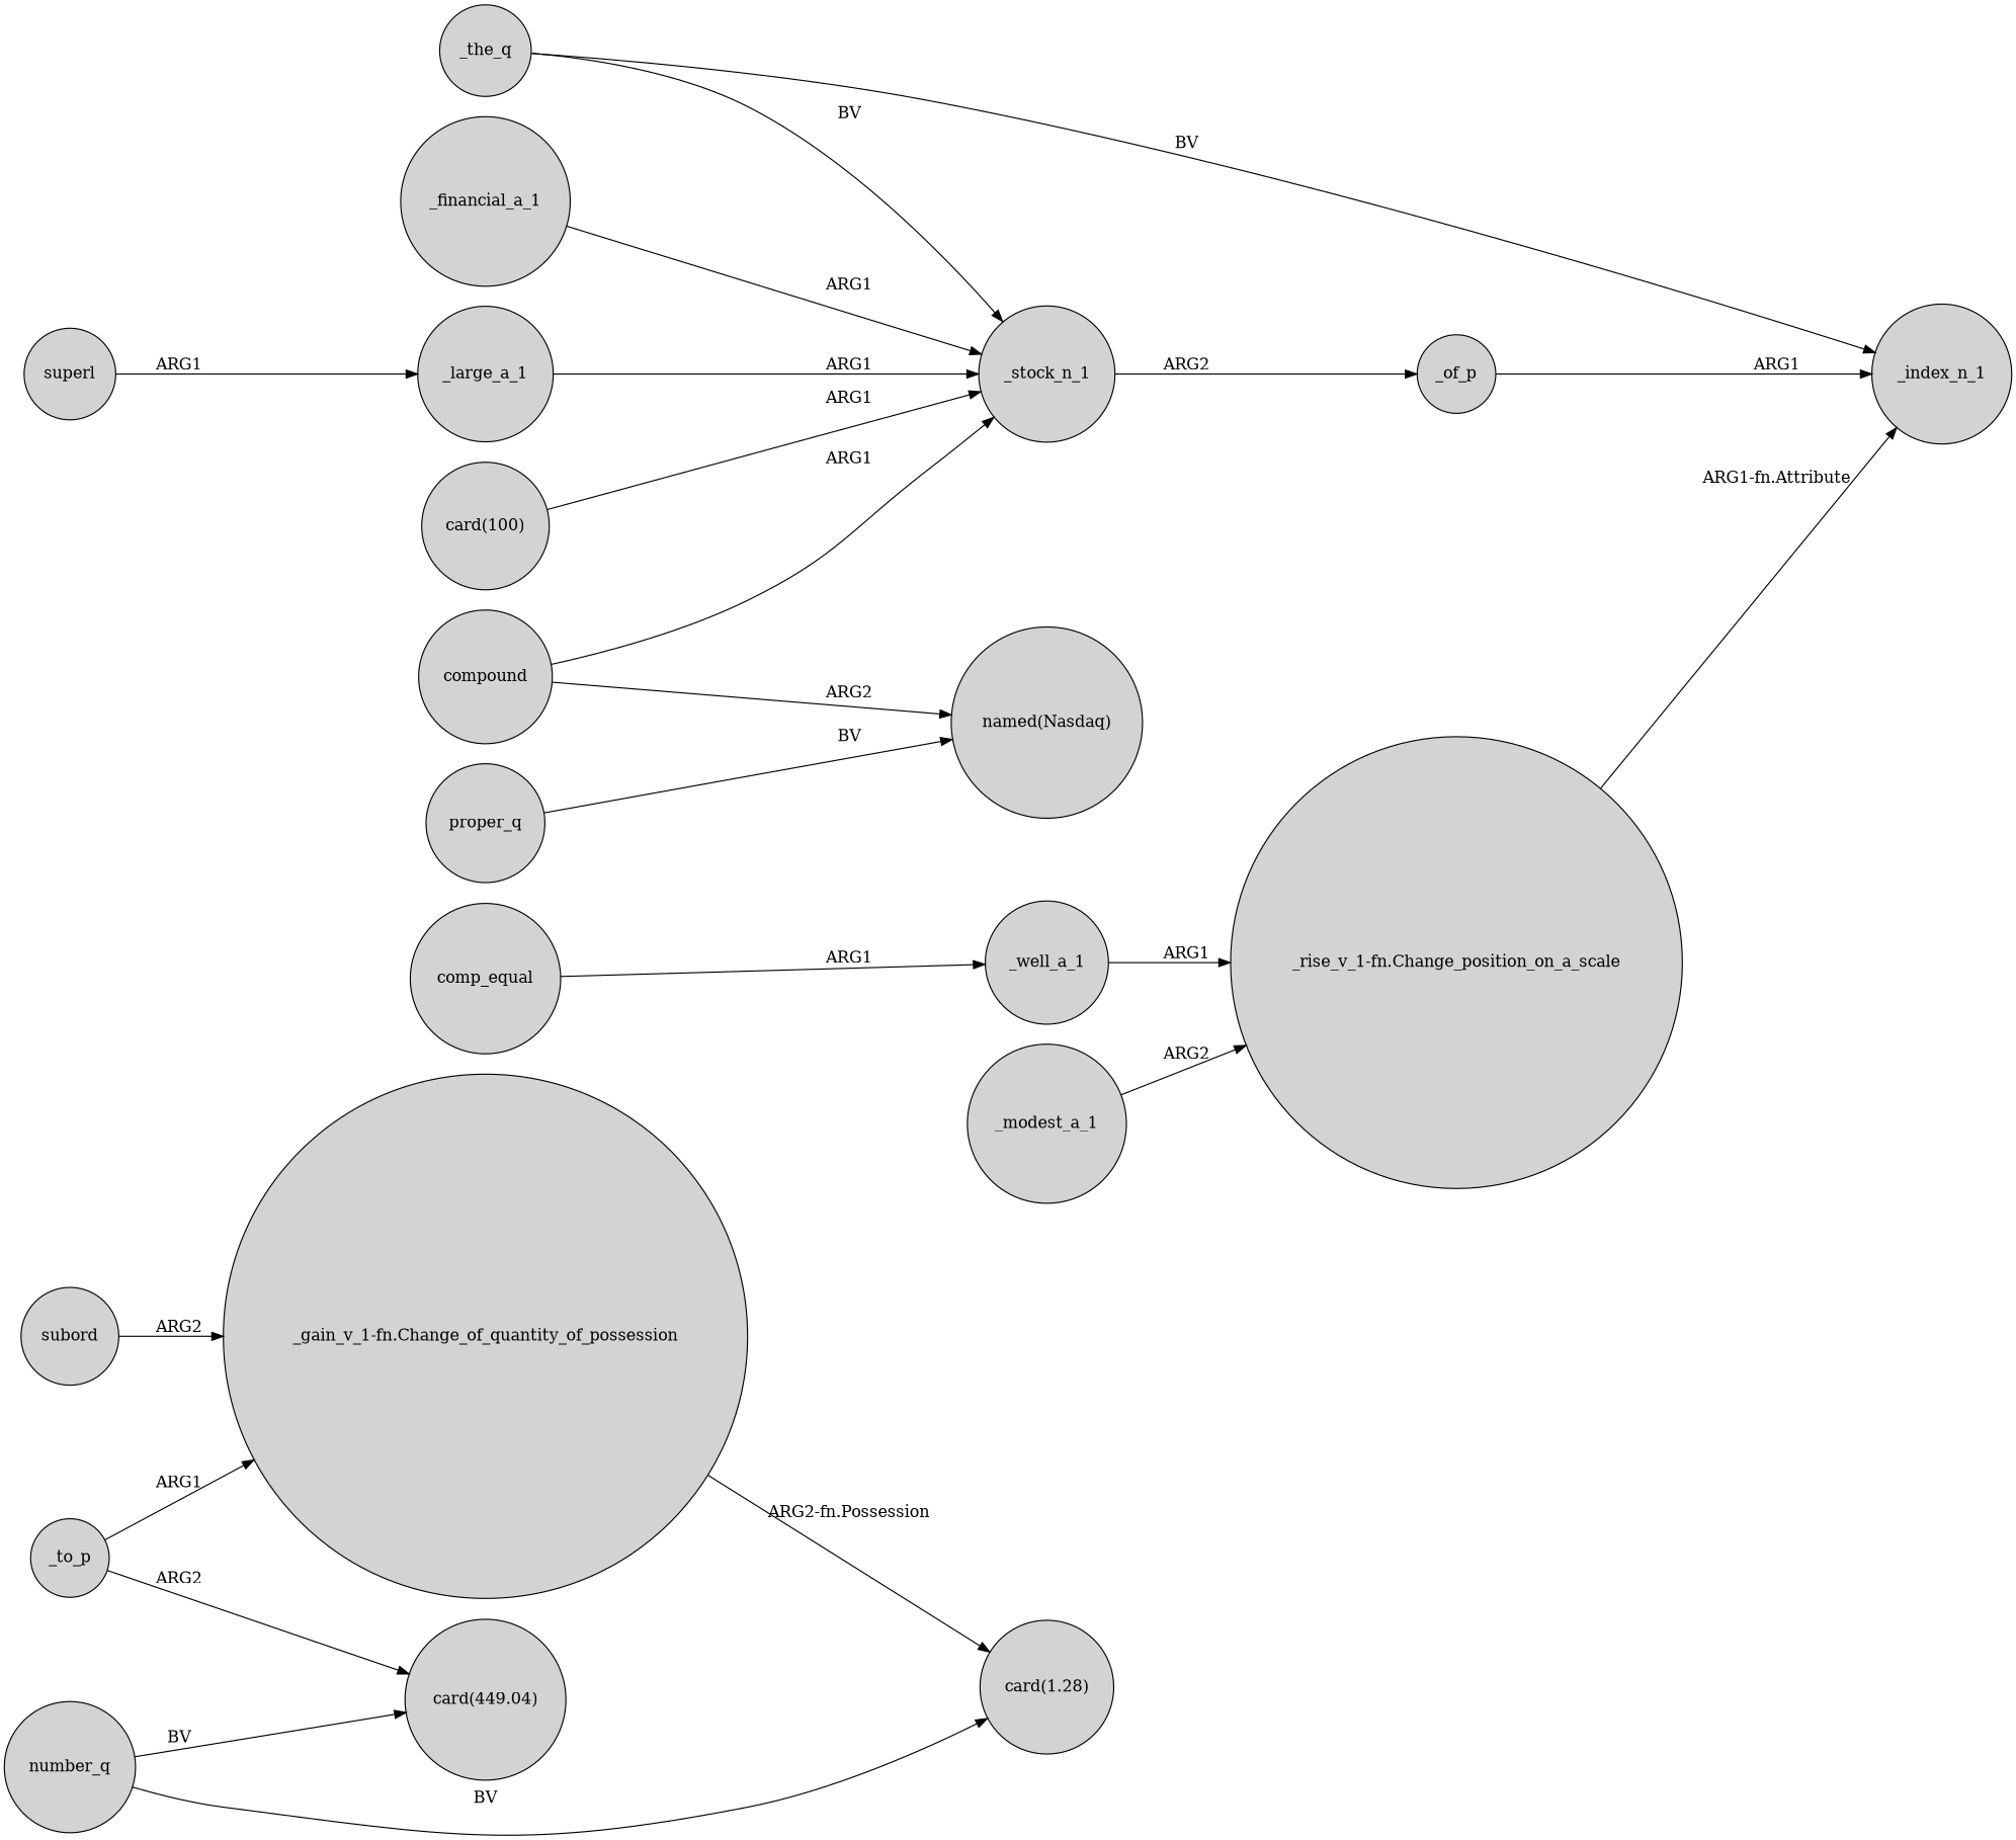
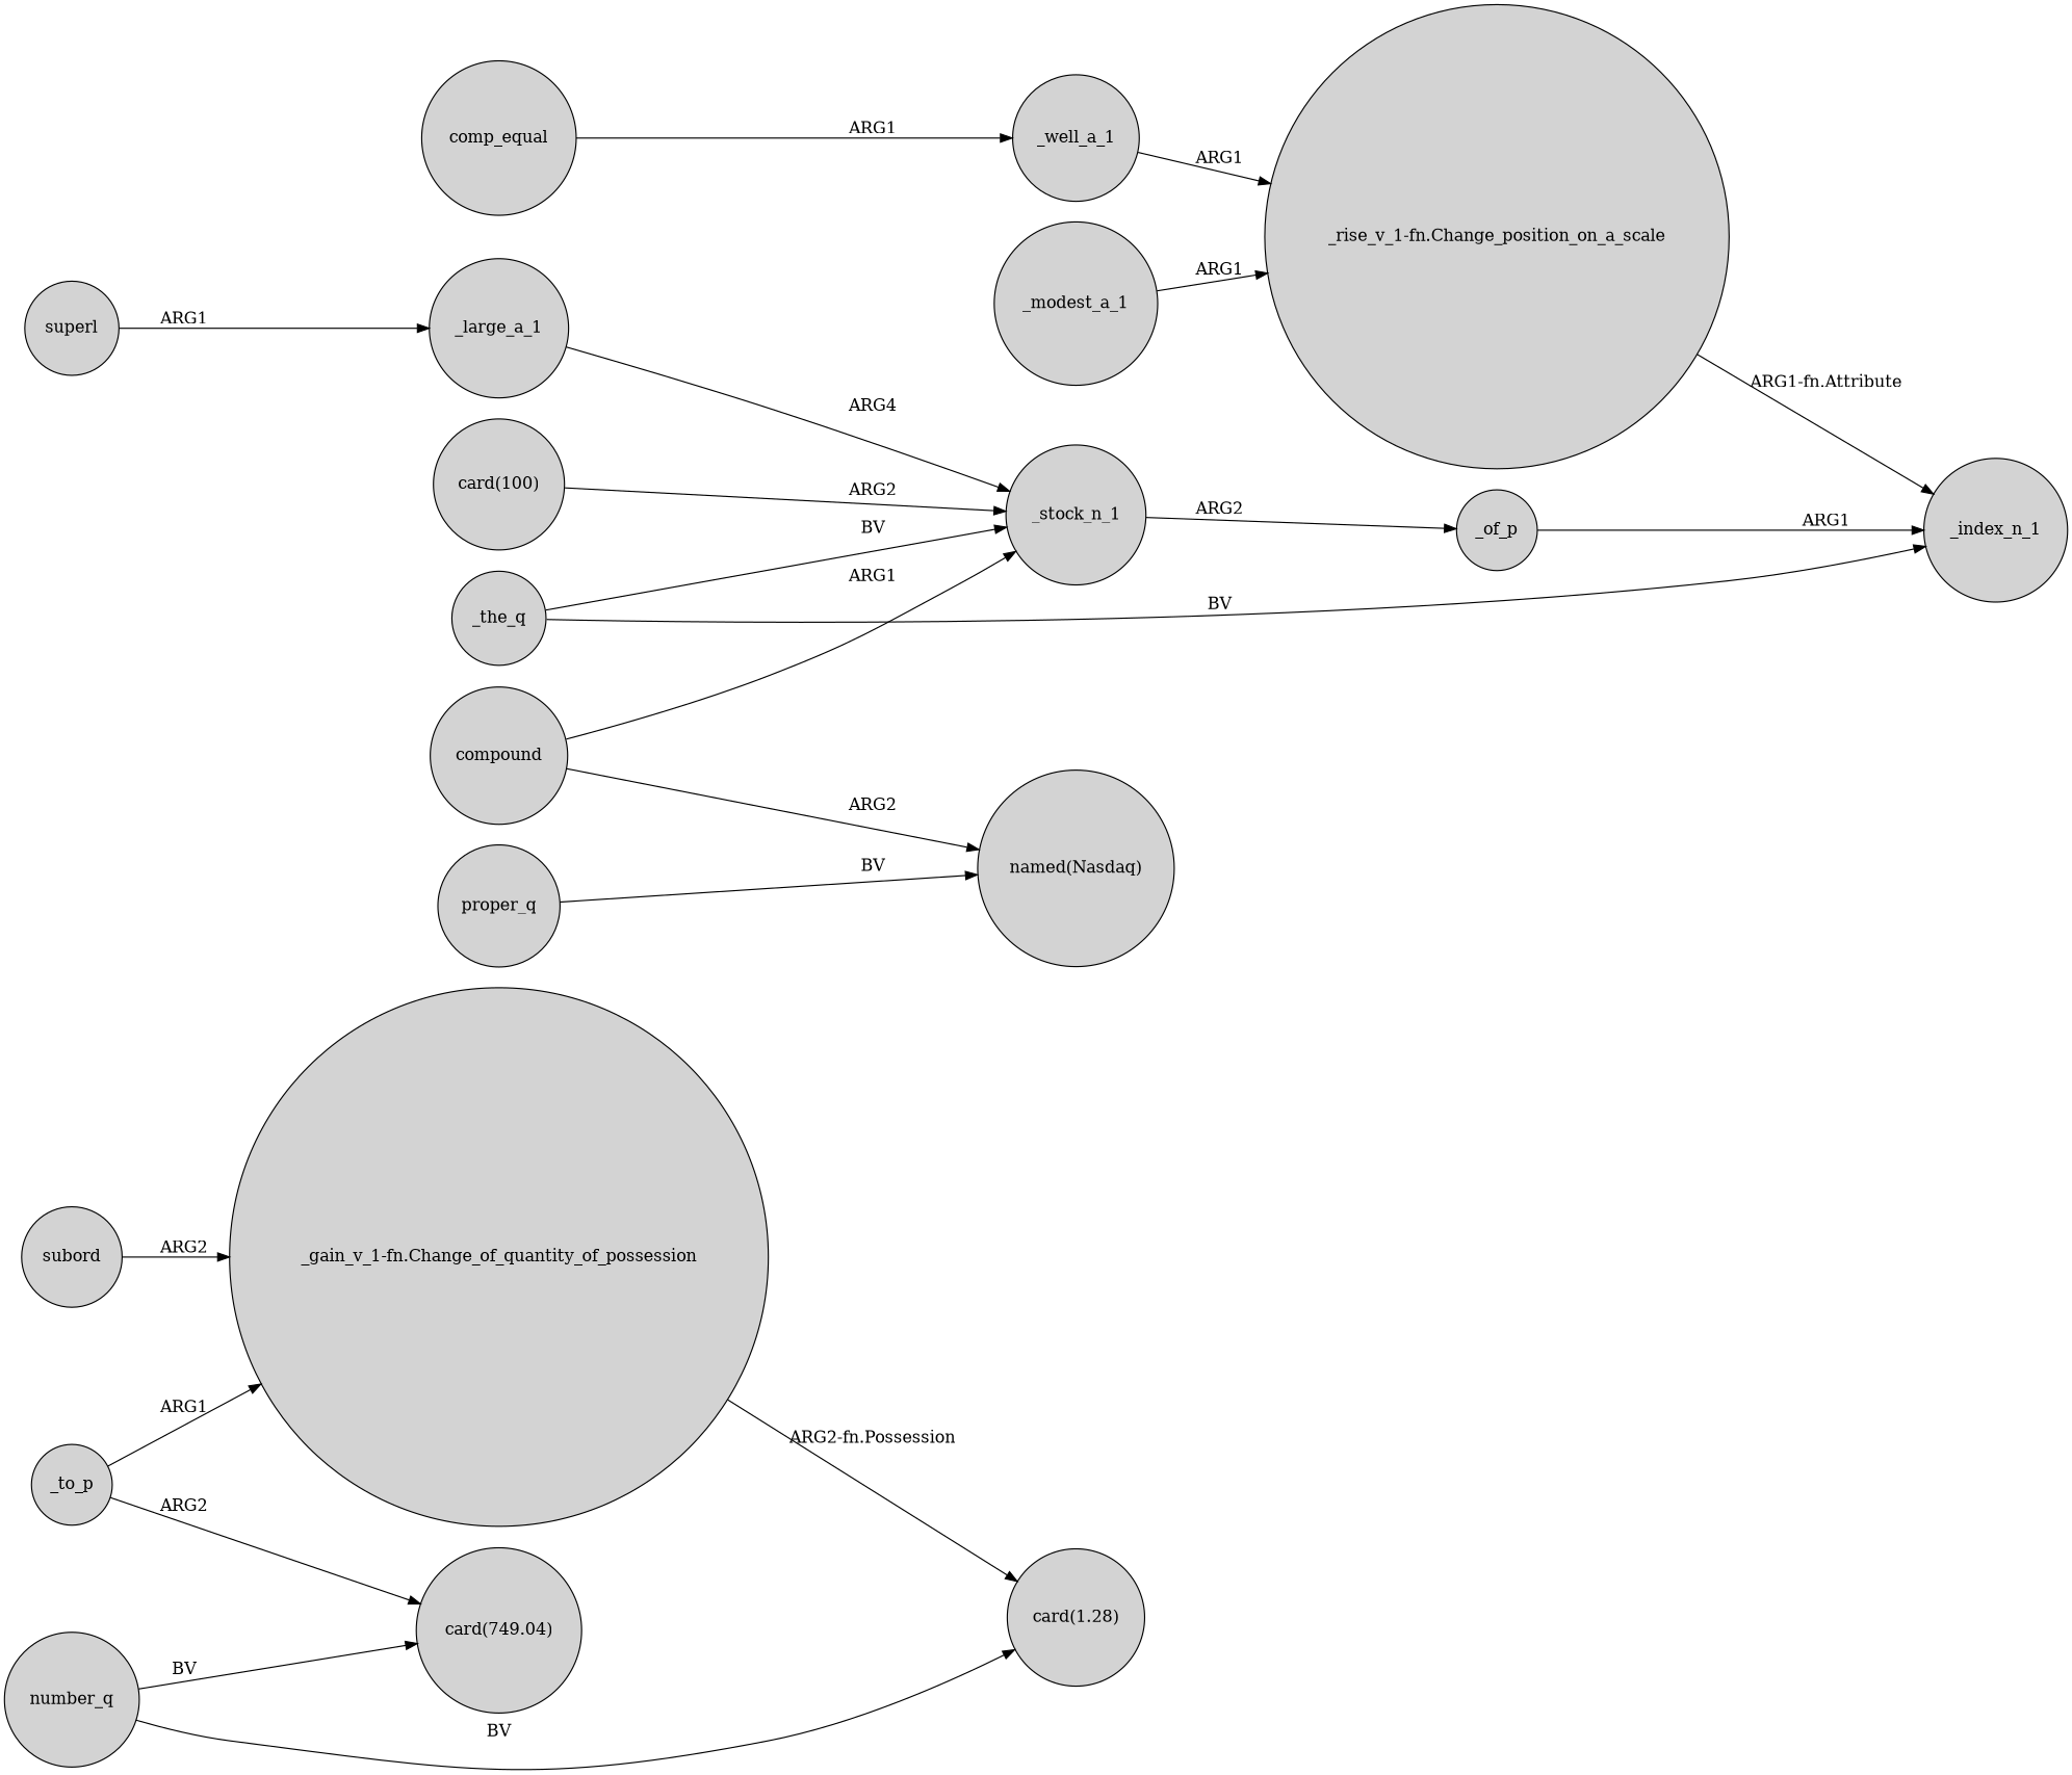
  digraph {
    rankdir=LR
    node [shape=circle style=filled]
    subord
    "_gain_v_1-fn.Change_of_quantity_of_possession"
    "_rise_v_1-fn.Change_position_on_a_scale"
    _index_n_1
    "card(1.28)"
    _large_a_1
    _stock_n_1
    _of_p
    "card(100)"
    _the_q
    _to_p
-   "card(449.04)"
+   "card(449.04)" [label="card(749.04)"]
    _well_a_1
    superl
    compound
    "named(Nasdaq)"
    proper_q
    comp_equal
    number_q
    _modest_a_1
-   _financial_a_1
    subord -> "_gain_v_1-fn.Change_of_quantity_of_possession" [label=ARG2]
    "_gain_v_1-fn.Change_of_quantity_of_possession" -> "card(1.28)" [label="ARG2-fn.Possession"]
    "_rise_v_1-fn.Change_position_on_a_scale" -> _index_n_1 [label="ARG1-fn.Attribute"]
-   _large_a_1 -> _stock_n_1 [label=ARG1]
+   _large_a_1 -> _stock_n_1 [label=ARG4]
    _stock_n_1 -> _of_p [label=ARG2]
    _of_p -> _index_n_1 [label=ARG1]
-   "card(100)" -> _stock_n_1 [label=ARG1]
+   "card(100)" -> _stock_n_1 [label=ARG2]
    _the_q -> _index_n_1 [label=BV]
    _the_q -> _stock_n_1 [label=BV]
    _to_p -> "_gain_v_1-fn.Change_of_quantity_of_possession" [label=ARG1]
    _to_p -> "card(449.04)" [label=ARG2]
    _well_a_1 -> "_rise_v_1-fn.Change_position_on_a_scale" [label=ARG1]
    superl -> _large_a_1 [label=ARG1]
    compound -> _stock_n_1 [label=ARG1]
    compound -> "named(Nasdaq)" [label=ARG2]
    proper_q -> "named(Nasdaq)" [label=BV]
    comp_equal -> _well_a_1 [label=ARG1]
    number_q -> "card(1.28)" [label=BV]
    number_q -> "card(449.04)" [label=BV]
-   _modest_a_1 -> "_rise_v_1-fn.Change_position_on_a_scale" [label=ARG2]
-   _financial_a_1 -> _stock_n_1 [label=ARG1]
+   _modest_a_1 -> "_rise_v_1-fn.Change_position_on_a_scale" [label=ARG1]
  }
